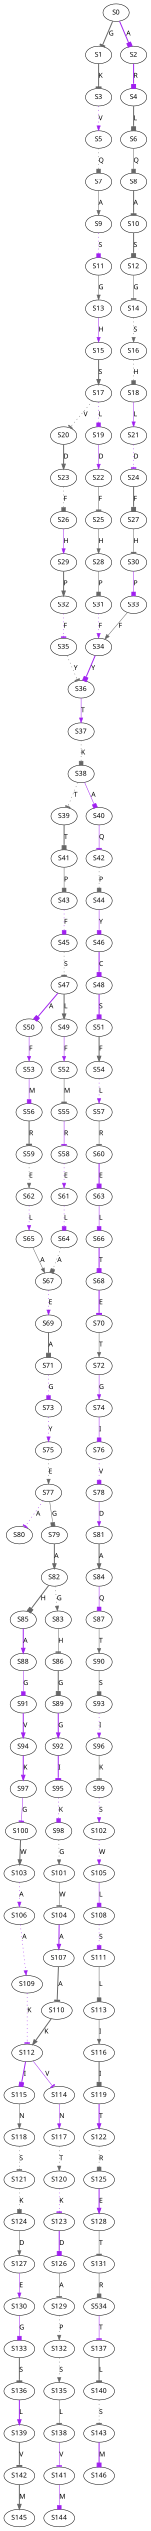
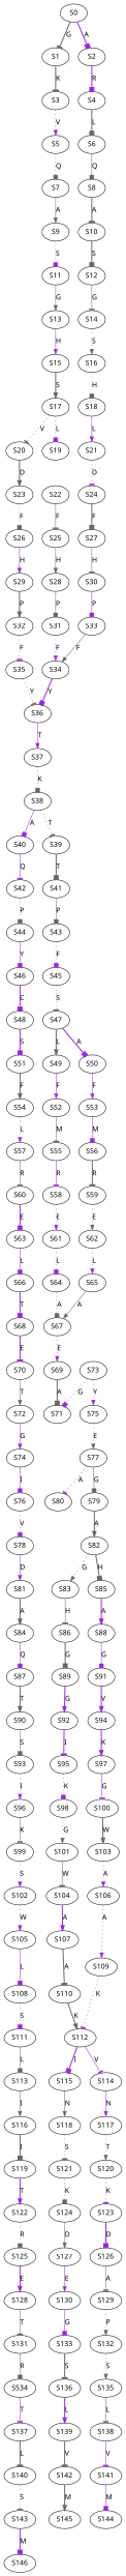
  strict digraph {
    fontname="Noto Sans"
    node [fontname="Noto Sans"]
    edge [arrowhead=normal color=gray40 fontname="Noto Sans" style=solid]
    S0
    S1
    S2
    S3
    S4
    S5
    S6
    S7
    S8
    S9
    S10
    S11
    S12
    S13
    S14
    S15
    S16
    S17
    S18
    S19
    S20
    S21
    S22
    S23
    S24
    S25
    S26
    S27
    S28
    S29
    S30
    S31
    S32
    S33
    S34
    S35
    S36
    S37
    S38
    S39
    S40
    S41
    S42
    S43
    S44
    S45
    S46
    S47
    S48
    S49
    S50
    S51
    S52
    S53
    S54
    S55
    S56
    S57
    S58
    S59
    S60
    S61
    S62
    S63
    S64
    S65
    S66
    S67
    S68
    S69
    S70
    S71
    S72
    S73
    S74
    S75
    S76
    S77
    S78
    S79
    S80
    S81
    S82
    S84
    S83
    S85
    S86
    S87
    S88
    S89
    S90
    S91
    S92
    S93
    S94
    S95
    S96
    S97
    S98
    S99
    S100
    S101
    S102
    S103
    S104
    S105
    S106
    S107
    S108
    S109
    S110
    S111
    S112
    S113
    S114
    S115
    S116
    S117
    S118
    S119
    S120
    S121
    S122
    S123
    S124
    S125
    S126
    S127
    S128
    S129
    S130
    S131
    S132
    S133
    n135 [label=S534]
    S135
    S136
    S137
    S138
    S139
    S140
    S141
    S142
    S143
    S144
    S145
    S146
    S0 -> S1 [arrowhead=tee label=G style=bold]
    S0 -> S2 [arrowhead=box color=purple label=A style=bold]
    S1 -> S3 [arrowhead=tee label=K style=bold]
    S2 -> S4 [arrowhead=box color=purple label=R style=bold]
    S3 -> S5 [color=purple label=V style=dotted]
    S4 -> S6 [arrowhead=box label=L style=bold]
    S5 -> S7 [arrowhead=box label=Q style=dotted]
    S6 -> S8 [arrowhead=box label=Q]
    S7 -> S9 [label=A]
    S8 -> S10 [arrowhead=tee label=A style=bold]
    S9 -> S11 [arrowhead=box color=purple label=S style=dotted]
    S10 -> S12 [arrowhead=box label=S style=bold]
    S11 -> S13 [label=G]
    S12 -> S14 [arrowhead=tee label=G]
    S13 -> S15 [color=purple label=H]
    S14 -> S16 [label=S style=dotted]
    S15 -> S17 [label=S style=bold]
    S16 -> S18 [arrowhead=box label=H style=dotted]
    S17 -> S19 [arrowhead=box color=purple label=L style=dotted]
    S17 -> S20 [arrowhead=tee label=V style=dotted]
    S18 -> S21 [color=purple label=L]
-   S19 -> S22 [color=purple label=D]
    S20 -> S23 [label=D style=bold]
    S21 -> S24 [arrowhead=tee color=purple label=D style=dotted]
    S22 -> S25 [arrowhead=tee label=F]
    S23 -> S26 [arrowhead=box label=F style=dotted]
    S24 -> S27 [arrowhead=box label=F style=bold]
    S25 -> S28 [label=H]
    S26 -> S29 [color=purple label=H]
    S27 -> S30 [arrowhead=tee label=H]
    S28 -> S31 [arrowhead=box label=P]
    S29 -> S32 [label=P style=bold]
    S30 -> S33 [arrowhead=box color=purple label=P]
    S31 -> S34 [color=purple label=F style=dotted]
    S32 -> S35 [arrowhead=tee color=purple label=F style=dotted]
    S33 -> S34 [label=F]
    S34 -> S36 [arrowhead=box color=purple label=Y style=bold]
    S35 -> S36 [arrowhead=tee label=Y style=dotted]
    S36 -> S37 [color=purple label=T]
    S37 -> S38 [arrowhead=box label=K style=dotted]
    S38 -> S39 [arrowhead=tee label=T style=dotted]
    S38 -> S40 [arrowhead=box color=purple label=A]
    S39 -> S41 [arrowhead=box label=T style=bold]
    S40 -> S42 [arrowhead=tee color=purple label=Q]
    S41 -> S43 [arrowhead=box label=P]
    S42 -> S44 [arrowhead=box label=P style=dotted]
    S43 -> S45 [arrowhead=box color=purple label=F style=dotted]
    S44 -> S46 [arrowhead=box color=purple label=Y]
    S45 -> S47 [arrowhead=tee label=S style=dotted]
    S46 -> S48 [arrowhead=box color=purple label=C style=bold]
    S47 -> S49 [label=L style=bold]
    S47 -> S50 [arrowhead=box color=purple label=A style=bold]
    S48 -> S51 [arrowhead=box color=purple label=S style=bold]
    S49 -> S52 [color=purple label=F]
    S50 -> S53 [color=purple label=F]
    S51 -> S54 [label=F style=bold]
    S52 -> S55 [arrowhead=tee label=M]
    S53 -> S56 [arrowhead=box color=purple label=M]
    S54 -> S57 [color=purple label=L style=dotted]
    S55 -> S58 [arrowhead=tee color=purple label=R]
    S56 -> S59 [arrowhead=tee label=R style=bold]
    S57 -> S60 [arrowhead=tee label=R]
    S58 -> S61 [color=purple label=E style=dotted]
    S59 -> S62 [label=E style=dotted]
    S60 -> S63 [arrowhead=box color=purple label=E style=bold]
    S61 -> S64 [arrowhead=box color=purple label=L style=dotted]
    S62 -> S65 [color=purple label=L style=dotted]
    S63 -> S66 [arrowhead=box color=purple label=L]
    S64 -> S67 [arrowhead=box label=A style=dotted]
    S65 -> S67 [label=A]
    S66 -> S68 [arrowhead=box color=purple label=T style=bold]
    S67 -> S69 [color=purple label=E style=dotted]
    S68 -> S70 [arrowhead=tee color=purple label=E style=bold]
    S69 -> S71 [arrowhead=box label=A style=bold]
    S70 -> S72 [label=T]
-   S71 -> S73 [arrowhead=box color=purple label=G style=dotted]
+   S73 -> S71 [arrowhead=box color=purple label=G style=dotted]
    S72 -> S74 [color=purple label=G]
    S73 -> S75 [color=purple label=Y style=dotted]
    S74 -> S76 [arrowhead=box color=purple label=I]
    S75 -> S77 [label=E style=dotted]
    S76 -> S78 [arrowhead=box color=purple label=V style=dotted]
    S77 -> S79 [arrowhead=box label=G]
    S77 -> S80 [arrowhead=tee color=purple label=A style=dotted]
    S78 -> S81 [color=purple label=D]
    S79 -> S82 [label=A style=bold]
    S81 -> S84 [label=A style=bold]
    S82 -> S83 [label=G style=dotted]
    S82 -> S85 [arrowhead=box label=H style=bold]
    S84 -> S87 [arrowhead=box color=purple label=Q]
    S83 -> S86 [arrowhead=tee label=H]
    S85 -> S88 [color=purple label=A style=bold]
    S86 -> S89 [arrowhead=box label=G style=bold]
-   S87 -> S90 [label=T]
+   S87 -> S90 [label=T style=bold]
    S88 -> S91 [arrowhead=box color=purple label=G]
    S89 -> S92 [color=purple label=G style=bold]
    S90 -> S93 [arrowhead=box label=S]
    S91 -> S94 [color=purple label=V style=bold]
    S92 -> S95 [arrowhead=tee color=purple label=I style=bold]
    S93 -> S96 [color=purple label=I style=dotted]
    S94 -> S97 [color=purple label=K style=bold]
    S95 -> S98 [arrowhead=box color=purple label=K style=dotted]
    S96 -> S99 [arrowhead=tee label=K]
    S97 -> S100 [arrowhead=tee color=purple label=G]
    S98 -> S101 [label=G style=dotted]
    S99 -> S102 [color=purple label=S style=dotted]
    S100 -> S103 [label=W style=bold]
    S101 -> S104 [arrowhead=tee label=W]
    S102 -> S105 [color=purple label=W style=dotted]
    S103 -> S106 [color=purple label=A style=dotted]
    S104 -> S107 [color=purple label=A style=bold]
    S105 -> S108 [arrowhead=box color=purple label=L]
    S106 -> S109 [color=purple label=A style=dotted]
    S107 -> S110 [arrowhead=tee label=A style=bold]
    S108 -> S111 [arrowhead=box color=purple label=S style=dotted]
    S109 -> S112 [arrowhead=tee color=purple label=K style=dotted]
    S110 -> S112 [label=K style=bold]
    S111 -> S113 [arrowhead=box label=L]
    S112 -> S114 [arrowhead=tee color=purple label=V]
    S112 -> S115 [arrowhead=box color=purple label=I style=bold]
    S113 -> S116 [label=I]
    S114 -> S117 [color=purple label=N]
    S115 -> S118 [label=N]
    S116 -> S119 [arrowhead=box label=I style=bold]
    S117 -> S120 [label=T style=dotted]
    S118 -> S121 [arrowhead=tee label=S style=dotted]
    S119 -> S122 [color=purple label=T style=bold]
    S120 -> S123 [arrowhead=tee color=purple label=K style=dotted]
    S121 -> S124 [arrowhead=box label=K style=dotted]
    S122 -> S125 [arrowhead=box label=R style=dotted]
    S123 -> S126 [arrowhead=box color=purple label=D style=bold]
    S124 -> S127 [label=D]
    S125 -> S128 [color=purple label=E style=bold]
    S126 -> S129 [arrowhead=tee label=A]
    S127 -> S130 [color=purple label=E]
    S128 -> S131 [arrowhead=tee label=T]
    S129 -> S132 [label=P style=dotted]
    S130 -> S133 [arrowhead=box color=purple label=G]
    S131 -> n135 [arrowhead=box label=R]
    S132 -> S135 [label=S style=dotted]
    S133 -> S136 [arrowhead=tee label=S style=bold]
    n135 -> S137 [arrowhead=tee color=purple label=T]
    S135 -> S138 [arrowhead=tee label=L]
    S136 -> S139 [color=purple label=L style=bold]
    S137 -> S140 [arrowhead=tee label=L style=bold]
    S138 -> S141 [arrowhead=tee color=purple label=V]
    S139 -> S142 [arrowhead=tee label=V style=bold]
    S140 -> S143 [arrowhead=tee label=S style=dotted]
    S141 -> S144 [arrowhead=box color=purple label=M]
    S142 -> S145 [label=M style=bold]
    S143 -> S146 [arrowhead=box color=purple label=M style=bold]
  }
